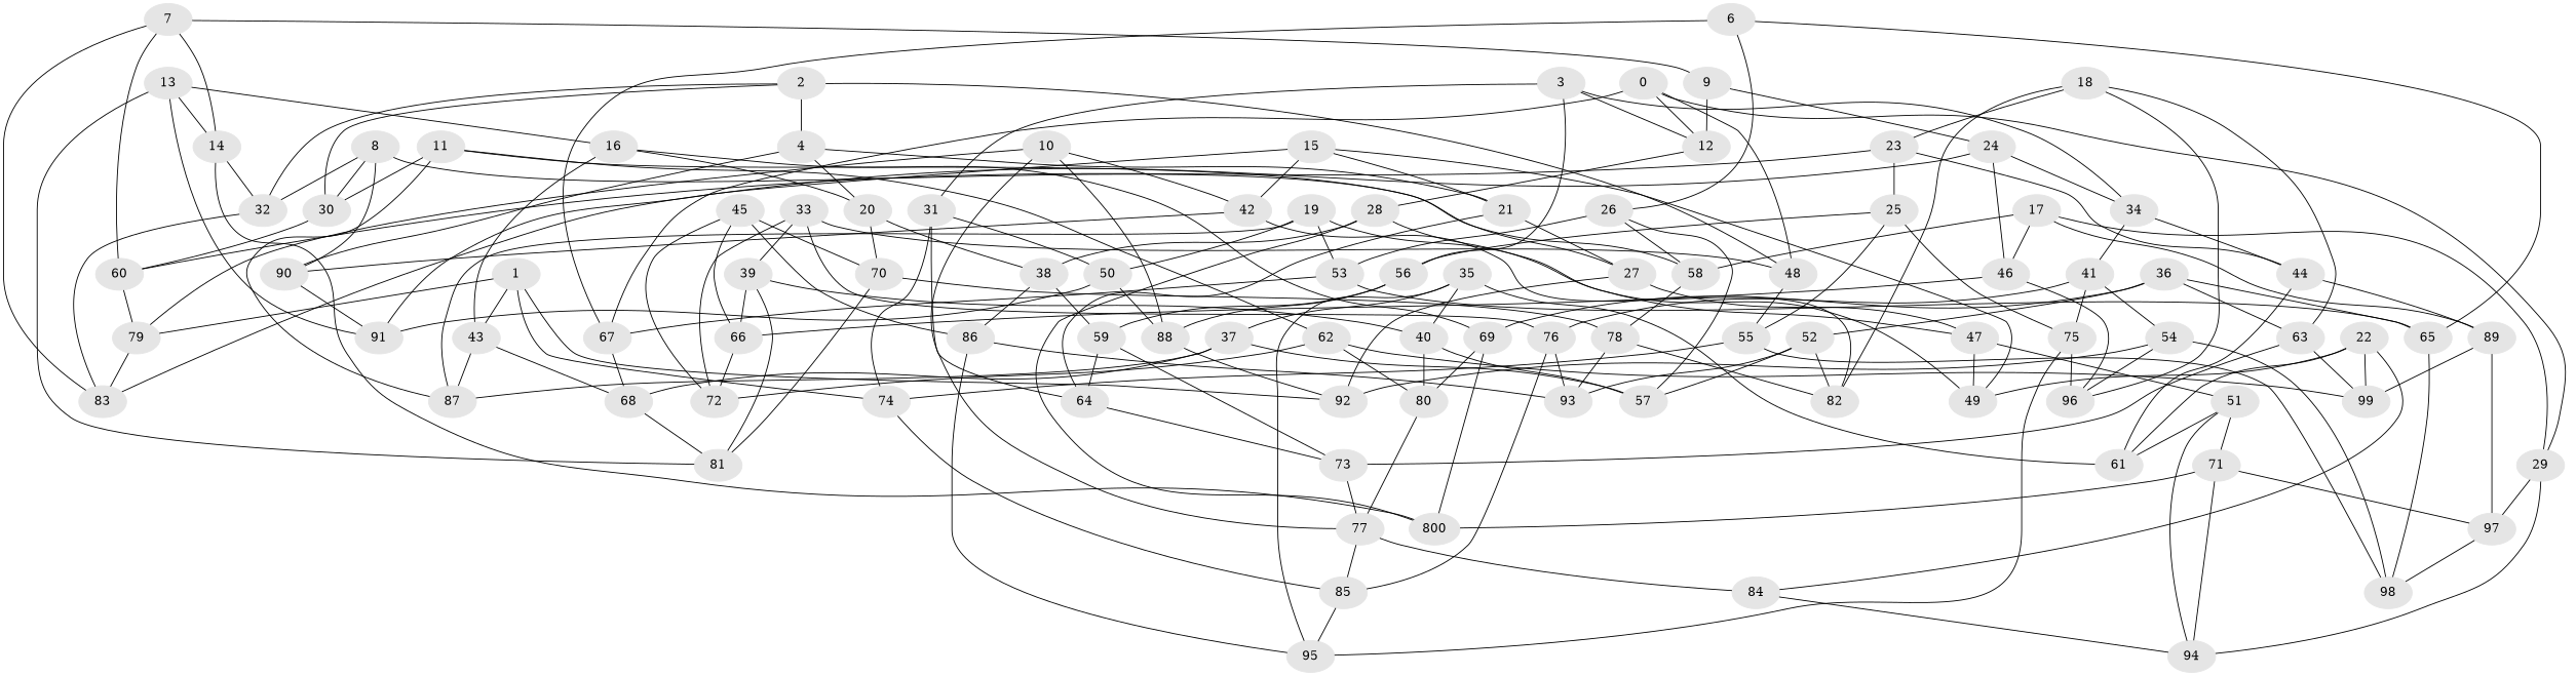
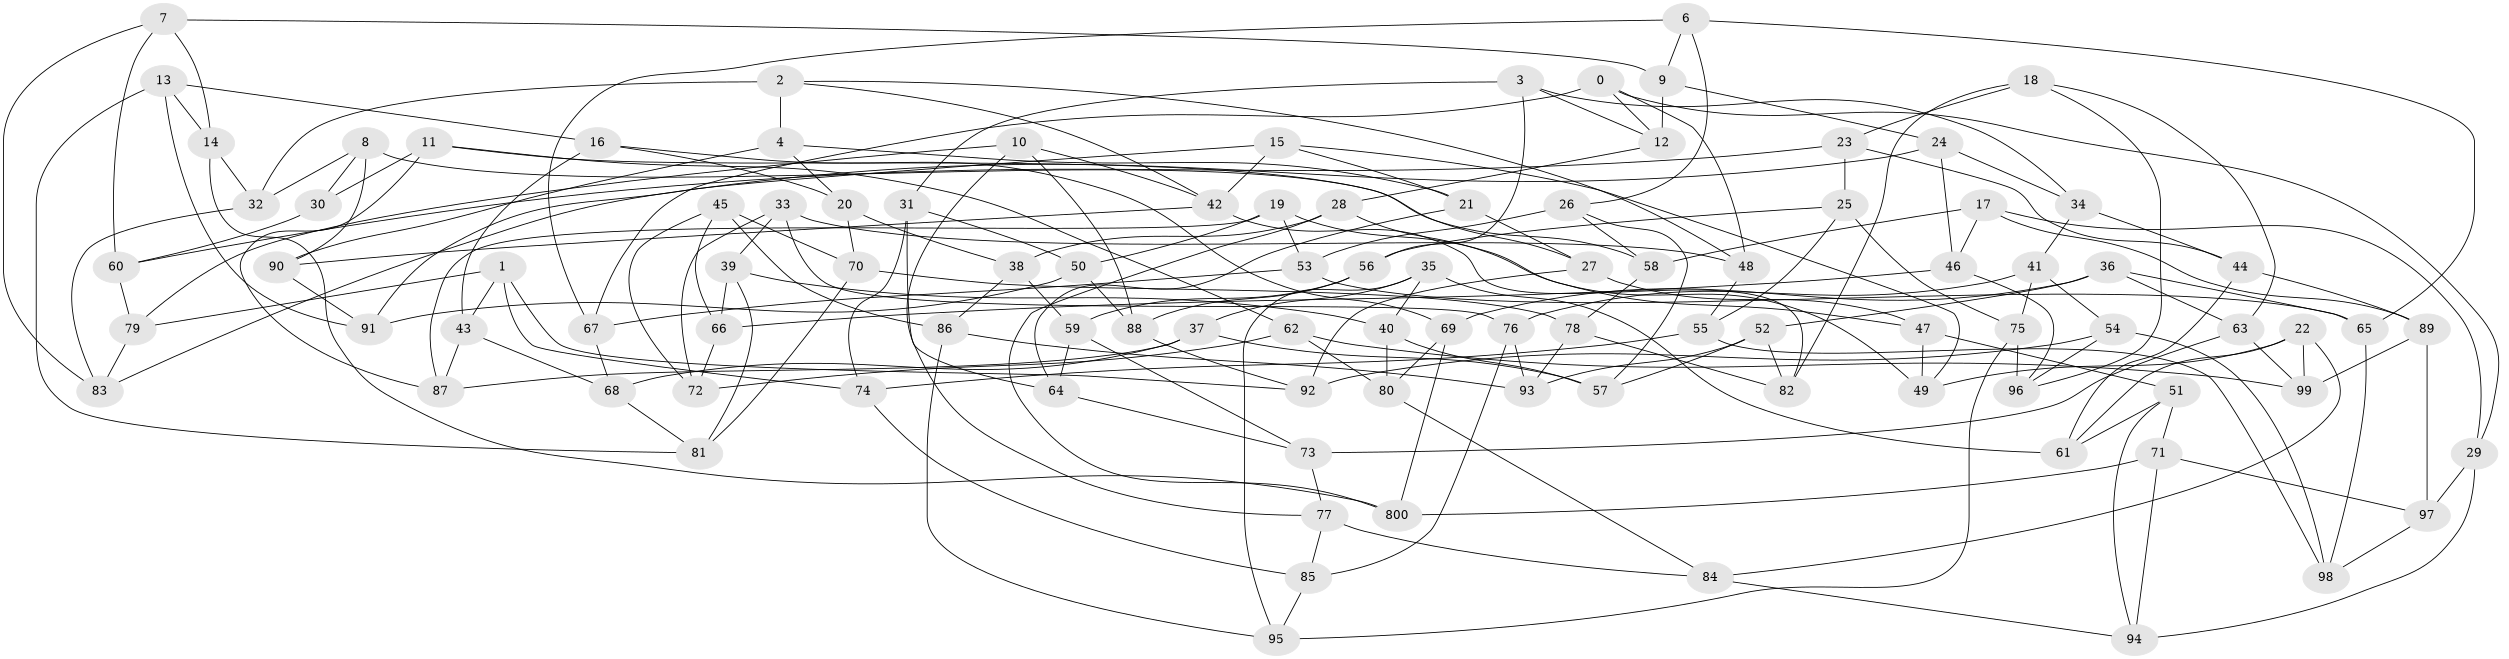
  graph {
    node [color=gray90 style=filled]
    1
    43
    74
    79
    92
    87
    68
    85
    83
    2
    4
    30
    32
    48
    20
    21
    90
    60
    55
    3
    12
    31
    34
    56
    28
    50
    64
    44
    41
    88
    59
    38
    70
    27
    91
    n36 [label=0]
    29
    67
    94
    97
    6
    9
    26
    65
    24
    58
    53
    57
    98
    7
    14
    n52 [label=800]
    8
    78
    46
    10
    42
    77
    82
    84
    11
    62
    47
    99
    72
    80
    49
    13
    16
    81
    69
    15
    17
    89
    96
    66
    18
    23
    63
    25
    73
    19
    51
    86
    22
    61
    75
    95
    33
    39
    76
    40
    93
    54
    35
    37
    36
    52
    45
    71
    1 -- 43
    1 -- 74
    1 -- 79
    1 -- 92
    43 -- 87
    43 -- 68
    74 -- 85
    79 -- 83
    68 -- 81
    85 -- 95
    2 -- 4
-   2 -- 30
+   2 -- 42
    2 -- 32
    2 -- 48
    4 -- 20
    4 -- 21
    4 -- 90
    30 -- 60
    32 -- 83
    48 -- 55
    20 -- 38
    20 -- 70
    21 -- 64
    21 -- 27
    90 -- 91
    60 -- 79
    55 -- 74
    55 -- 98
    3 -- 12
    3 -- 31
    3 -- 34
    3 -- 56
    12 -- 28
    31 -- 74
    31 -- 50
    31 -- 64
    34 -- 44
    34 -- 41
    56 -- 88
    56 -- 59
    28 -- 38
    28 -- n52
    28 -- 49
    50 -- 88
    50 -- 91
    64 -- 73
    44 -- 89
    44 -- 61
    41 -- 75
    41 -- 76
    41 -- 54
    88 -- 92
    59 -- 64
    59 -- 73
    38 -- 59
    38 -- 86
    70 -- 78
    70 -- 81
    27 -- 92
    27 -- 47
    n36 -- 48
    n36 -- 12
    n36 -- 29
    n36 -- 67
    29 -- 94
    29 -- 97
    67 -- 68
    97 -- 98
    6 -- 67
+   6 -- 9
    6 -- 26
    6 -- 65
    9 -- 12
    9 -- 24
    26 -- 58
    26 -- 53
    26 -- 57
    65 -- 98
    24 -- 83
    24 -- 34
    24 -- 46
    58 -- 78
    53 -- 67
    53 -- 65
    7 -- 83
    7 -- 60
    7 -- 9
    7 -- 14
    14 -- 32
    14 -- n52
    8 -- 30
    8 -- 32
    8 -- 90
    8 -- 58
    78 -- 82
    78 -- 93
    46 -- 96
    46 -- 66
    10 -- 79
    10 -- 88
    10 -- 42
    10 -- 77
    42 -- 90
    42 -- 82
    77 -- 85
    77 -- 84
    84 -- 94
    11 -- 87
    11 -- 30
    11 -- 27
    11 -- 62
    62 -- 99
    62 -- 72
    62 -- 80
    47 -- 49
    47 -- 51
-   80 -- 77
+   80 -- 84
    13 -- 91
    13 -- 14
    13 -- 16
    13 -- 81
    16 -- 43
    16 -- 20
    16 -- 69
    69 -- n52
    69 -- 80
    15 -- 21
    15 -- 91
    15 -- 42
    15 -- 49
    17 -- 29
    17 -- 58
    17 -- 46
    17 -- 89
    89 -- 97
    89 -- 99
    66 -- 72
    18 -- 82
    18 -- 96
    18 -- 23
    18 -- 63
    23 -- 60
    23 -- 44
    23 -- 25
    63 -- 99
    63 -- 73
    25 -- 55
    25 -- 56
    25 -- 75
    73 -- 77
    19 -- 87
    19 -- 50
    19 -- 53
    19 -- 47
    51 -- 94
    51 -- 61
    51 -- 71
    86 -- 95
    86 -- 93
    22 -- 84
    22 -- 99
    22 -- 49
    22 -- 61
    75 -- 96
    75 -- 95
    33 -- 48
    33 -- 72
    33 -- 39
    33 -- 76
    39 -- 81
    39 -- 66
    39 -- 40
    76 -- 85
    76 -- 93
    40 -- 57
    40 -- 80
    54 -- 92
    54 -- 98
    54 -- 96
    35 -- 61
    35 -- 95
    35 -- 40
    35 -- 37
    37 -- 87
    37 -- 68
    37 -- 57
    36 -- 65
    36 -- 69
    36 -- 63
    36 -- 52
    52 -- 57
    52 -- 82
    52 -- 93
    45 -- 70
    45 -- 72
    45 -- 66
    45 -- 86
    71 -- 94
    71 -- 97
    71 -- n52
  }
